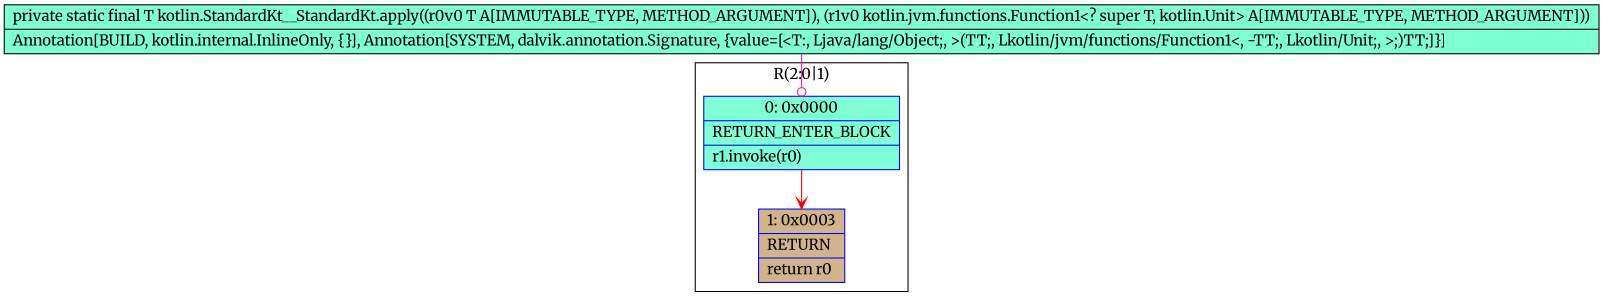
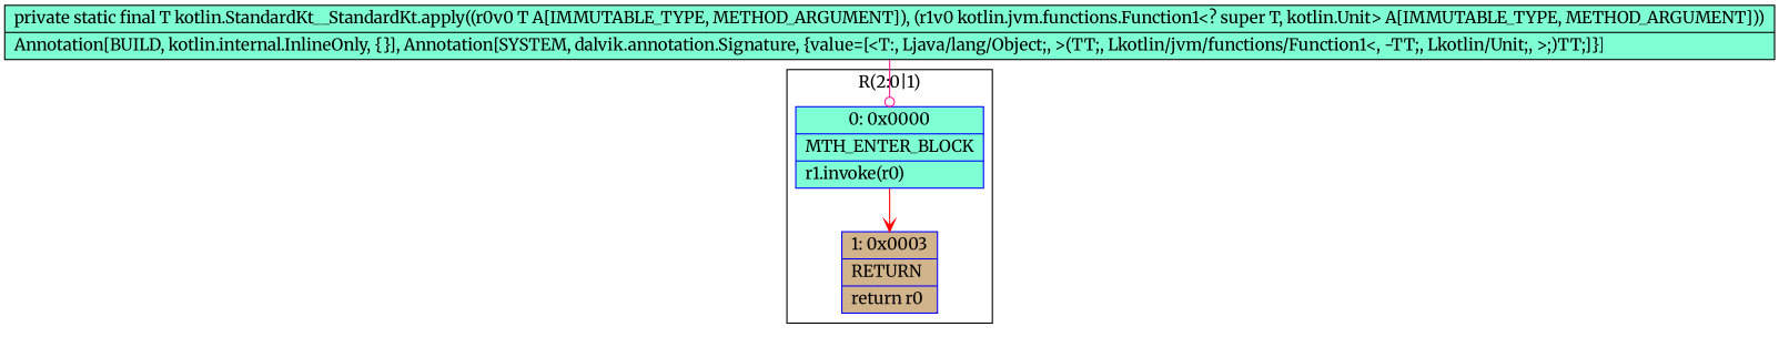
  digraph {
    fontname=Merriweather
    node [color=blue shape=record style=filled fillcolor=aquamarine fontname=Merriweather]
    edge [fontname=Merriweather]
-   n1 [label="{0\:\ 0x0000|RETURN_ENTER_BLOCK\l|r1.invoke(r0)\l}"]
+   n1 [label="{0\:\ 0x0000|MTH_ENTER_BLOCK\l|r1.invoke(r0)\l}"]
    n2 [label="{1\:\ 0x0003|RETURN\l|return r0\l}" fillcolor=tan]
    n3 [label="{private static final T kotlin.StandardKt__StandardKt.apply((r0v0 T A[IMMUTABLE_TYPE, METHOD_ARGUMENT]), (r1v0 kotlin.jvm.functions.Function1\<? super T, kotlin.Unit\> A[IMMUTABLE_TYPE, METHOD_ARGUMENT]))  | Annotation[BUILD, kotlin.internal.InlineOnly, \{\}], Annotation[SYSTEM, dalvik.annotation.Signature, \{value=[\<T:, Ljava\/lang\/Object;, \>(TT;, Lkotlin\/jvm\/functions\/Function1\<, \-TT;, Lkotlin\/Unit;, \>;)TT;]\}]\l}" color=""]
    subgraph cluster_1 {
      label="R(2:0|1)"
      n1
      n2
    }
    n1 -> n2 [color=red arrowhead=vee]
    n3 -> n1 [color=deeppink arrowhead=odot]
  }
